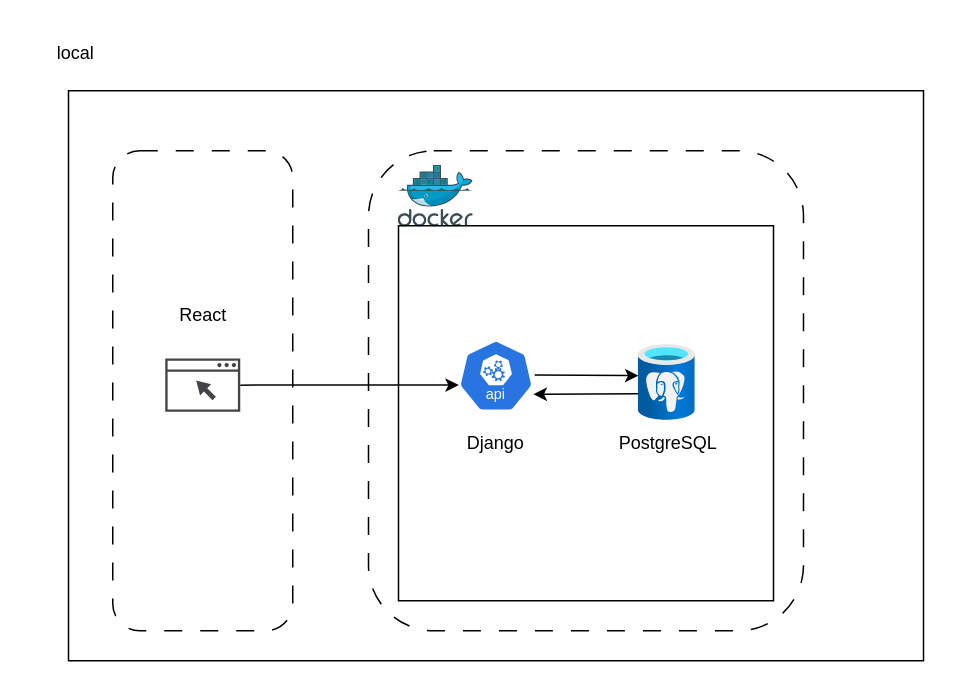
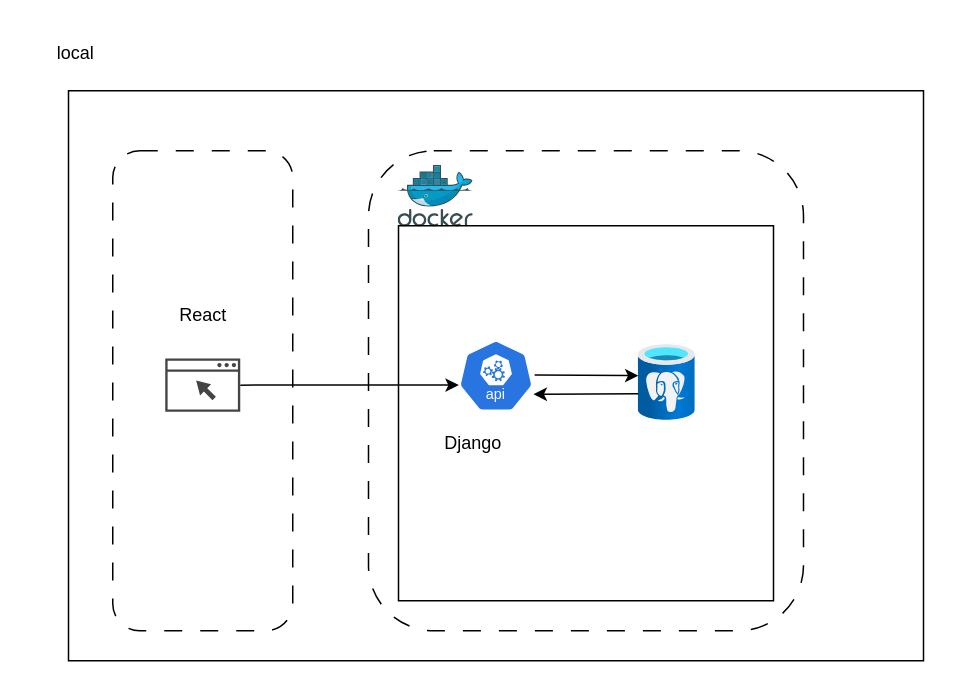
  <mxCell id="0" />
  <mxCell id="1" parent="0" />
  <mxCell id="2" value="" style="rounded=0;whiteSpace=wrap;html=1;fillColor=none;" parent="1" vertex="1"><mxGeometry x="45" y="60" width="570" height="380" as="geometry" /></mxCell>
  <mxCell id="3" value="" style="rounded=1;whiteSpace=wrap;html=1;fillColor=none;strokeColor=default;dashed=1;dashPattern=12 12;" parent="1" vertex="1"><mxGeometry x="245" y="100" width="290" height="320" as="geometry" /></mxCell>
  <mxCell id="4" value="local" style="text;strokeColor=none;align=center;fillColor=none;html=1;verticalAlign=middle;whiteSpace=wrap;rounded=0;" parent="1" vertex="1"><mxGeometry x="20" y="20" width="60" height="30" as="geometry" /></mxCell>
  <mxCell id="5" value="" style="image;sketch=0;aspect=fixed;html=1;points=[];align=center;fontSize=12;image=img/lib/mscae/Docker.svg;" parent="1" vertex="1"><mxGeometry x="265" y="110" width="50" height="41" as="geometry" /></mxCell>
  <mxCell id="6" value="" style="rounded=1;whiteSpace=wrap;html=1;fillColor=none;strokeColor=default;dashed=1;dashPattern=12 12;" parent="1" vertex="1"><mxGeometry x="74.5" y="100" width="120" height="320" as="geometry" /></mxCell>
  <mxCell id="7" value="" style="edgeStyle=none;html=1;entryX=0.005;entryY=0.63;entryDx=0;entryDy=0;entryPerimeter=0;" parent="1" source="16" target="9" edge="1"><mxGeometry relative="1" as="geometry"><mxPoint x="149.75" y="256.28" as="sourcePoint" /><mxPoint x="309.75" y="260.501" as="targetPoint" /></mxGeometry></mxCell>
  <mxCell id="8" value="" style="rounded=0;whiteSpace=wrap;html=1;fillColor=none;" parent="1" vertex="1"><mxGeometry x="265" y="150" width="250" height="250" as="geometry" /></mxCell>
  <mxCell id="9" value="" style="aspect=fixed;sketch=0;html=1;dashed=0;whitespace=wrap;verticalLabelPosition=bottom;verticalAlign=top;fillColor=#2875E2;strokeColor=#ffffff;points=[[0.005,0.63,0],[0.1,0.2,0],[0.9,0.2,0],[0.5,0,0],[0.995,0.63,0],[0.72,0.99,0],[0.5,1,0],[0.28,0.99,0]];shape=mxgraph.kubernetes.icon2;kubernetesLabel=1;prIcon=api" parent="1" vertex="1"><mxGeometry x="305" y="226" width="50" height="48" as="geometry" /></mxCell>
  <mxCell id="10" value="" style="image;aspect=fixed;html=1;points=[];align=center;fontSize=12;image=img/lib/azure2/databases/Azure_Database_PostgreSQL_Server.svg;" parent="1" vertex="1"><mxGeometry x="425" y="229.33" width="38" height="50.67" as="geometry" /></mxCell>
  <mxCell id="11" value="" style="edgeStyle=none;html=1;exitX=0.995;exitY=0.63;exitDx=0;exitDy=0;exitPerimeter=0;entryX=-0.026;entryY=0.54;entryDx=0;entryDy=0;entryPerimeter=0;" parent="1" edge="1"><mxGeometry relative="1" as="geometry"><mxPoint x="355.74" y="249.5" as="sourcePoint" /><mxPoint x="425.002" y="249.952" as="targetPoint" /></mxGeometry></mxCell>
  <mxCell id="12" value="" style="edgeStyle=none;html=1;entryX=-0.026;entryY=0.54;entryDx=0;entryDy=0;entryPerimeter=0;exitX=0;exitY=0.645;exitDx=0;exitDy=0;exitPerimeter=0;" parent="1" source="10" edge="1"><mxGeometry relative="1" as="geometry"><mxPoint x="436" y="257.63" as="sourcePoint" /><mxPoint x="355" y="262.36" as="targetPoint" /></mxGeometry></mxCell>
- <mxCell id="13" value="Django" style="text;strokeColor=none;align=center;fillColor=none;html=1;verticalAlign=middle;whiteSpace=wrap;rounded=0;" parent="1" vertex="1"><mxGeometry x="300" y="280" width="60" height="30" as="geometry" /></mxCell>
- <mxCell id="14" value="PostgreSQL" style="text;strokeColor=none;align=center;fillColor=none;html=1;verticalAlign=middle;whiteSpace=wrap;rounded=0;" parent="1" vertex="1"><mxGeometry x="415" y="280" width="60" height="30" as="geometry" /></mxCell>
+ <mxCell id="13" value="Django" style="text;strokeColor=none;align=center;fillColor=none;html=1;verticalAlign=middle;whiteSpace=wrap;rounded=0;" parent="1" vertex="1"><mxGeometry x="285" y="280" width="60" height="30" as="geometry" /></mxCell>
  <mxCell id="15" value="React" style="text;strokeColor=none;align=center;fillColor=none;html=1;verticalAlign=middle;whiteSpace=wrap;rounded=0;" parent="1" vertex="1"><mxGeometry x="104.5" y="195" width="60" height="30" as="geometry" /></mxCell>
  <mxCell id="16" value="" style="sketch=0;pointerEvents=1;shadow=0;dashed=0;html=1;strokeColor=none;fillColor=#434445;aspect=fixed;labelPosition=center;verticalLabelPosition=bottom;verticalAlign=top;align=center;outlineConnect=0;shape=mxgraph.vvd.web_browser;" vertex="1" parent="1"><mxGeometry x="109.5" y="238.5" width="50" height="35.5" as="geometry" /></mxCell>
